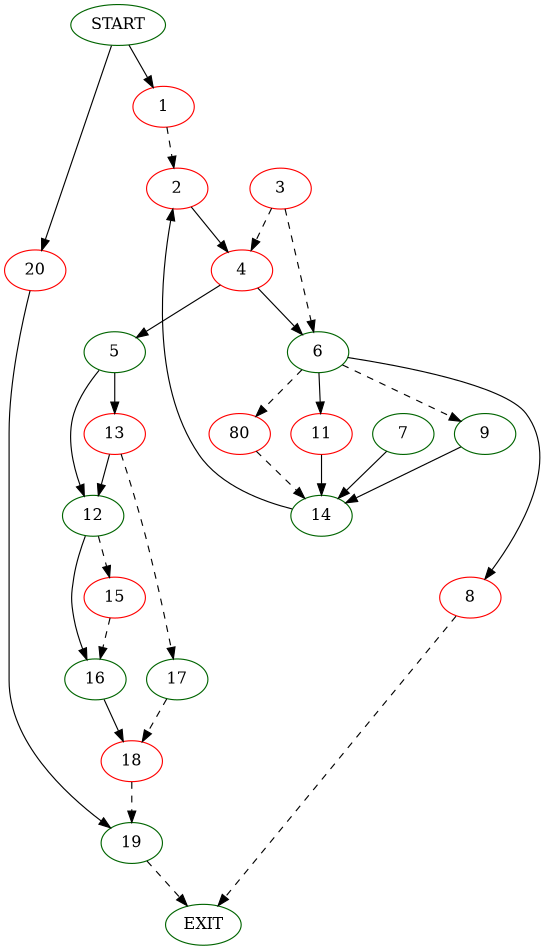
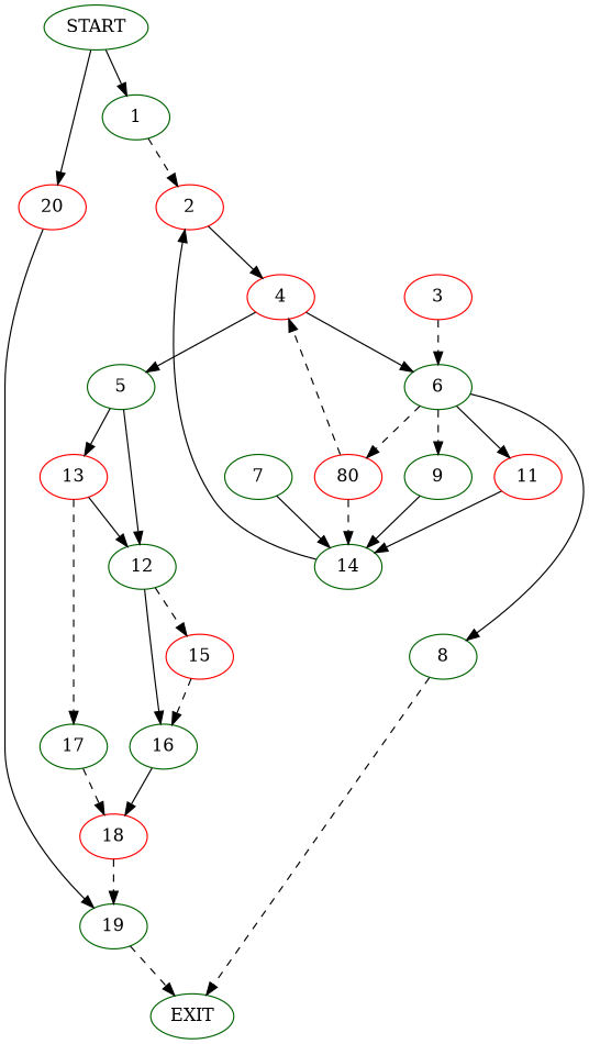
  digraph {
    node [color=darkgreen]
    edge [style=solid]
    n1 [label=START]
-   1 [color=red]
+   1
    20 [color=red]
    2 [color=red]
    19
    4 [color=red]
    3 [color=red]
    6
    5
-   8 [color=red]
+   8
    9
    n12 [color=red label=80]
    11 [color=red]
    12
    13 [color=red]
    15 [color=red]
    16
    17
    7
    14
    n21 [label=EXIT]
    18 [color=red]
    n1 -> 1
    n1 -> 20
    1 -> 2 [style=dashed]
    20 -> 19
    2 -> 4
    19 -> n21 [style=dashed]
    4 -> 6
    4 -> 5
-   3 -> 4 [style=dashed]
+   n12 -> 4 [style=dashed]
    3 -> 6 [style=dashed]
    6 -> 8
    6 -> 9 [style=dashed]
    6 -> n12 [style=dashed]
    6 -> 11
    5 -> 12
    5 -> 13
    8 -> n21 [style=dashed]
    9 -> 14
    n12 -> 14 [style=dashed]
    11 -> 14
    12 -> 15 [style=dashed]
    12 -> 16
    13 -> 12
    13 -> 17 [style=dashed]
    15 -> 16 [style=dashed]
    16 -> 18
    17 -> 18 [style=dashed]
    7 -> 14
    14 -> 2
    18 -> 19 [style=dashed]
  }
